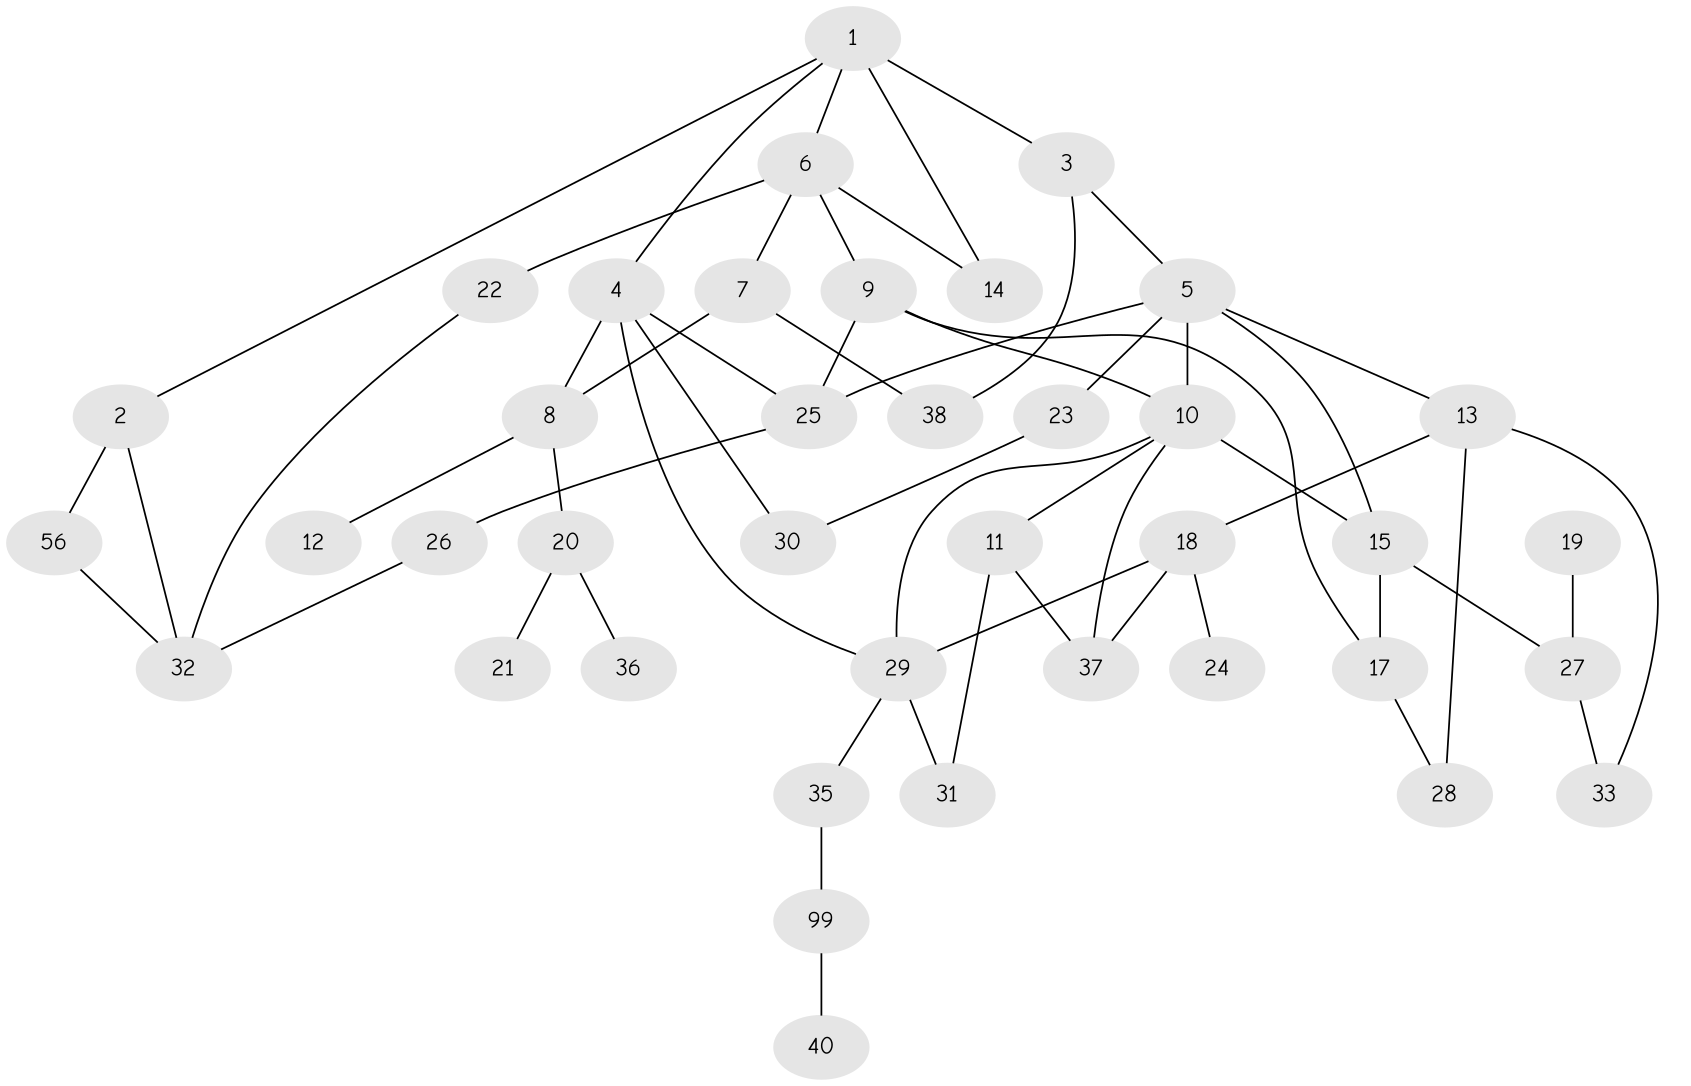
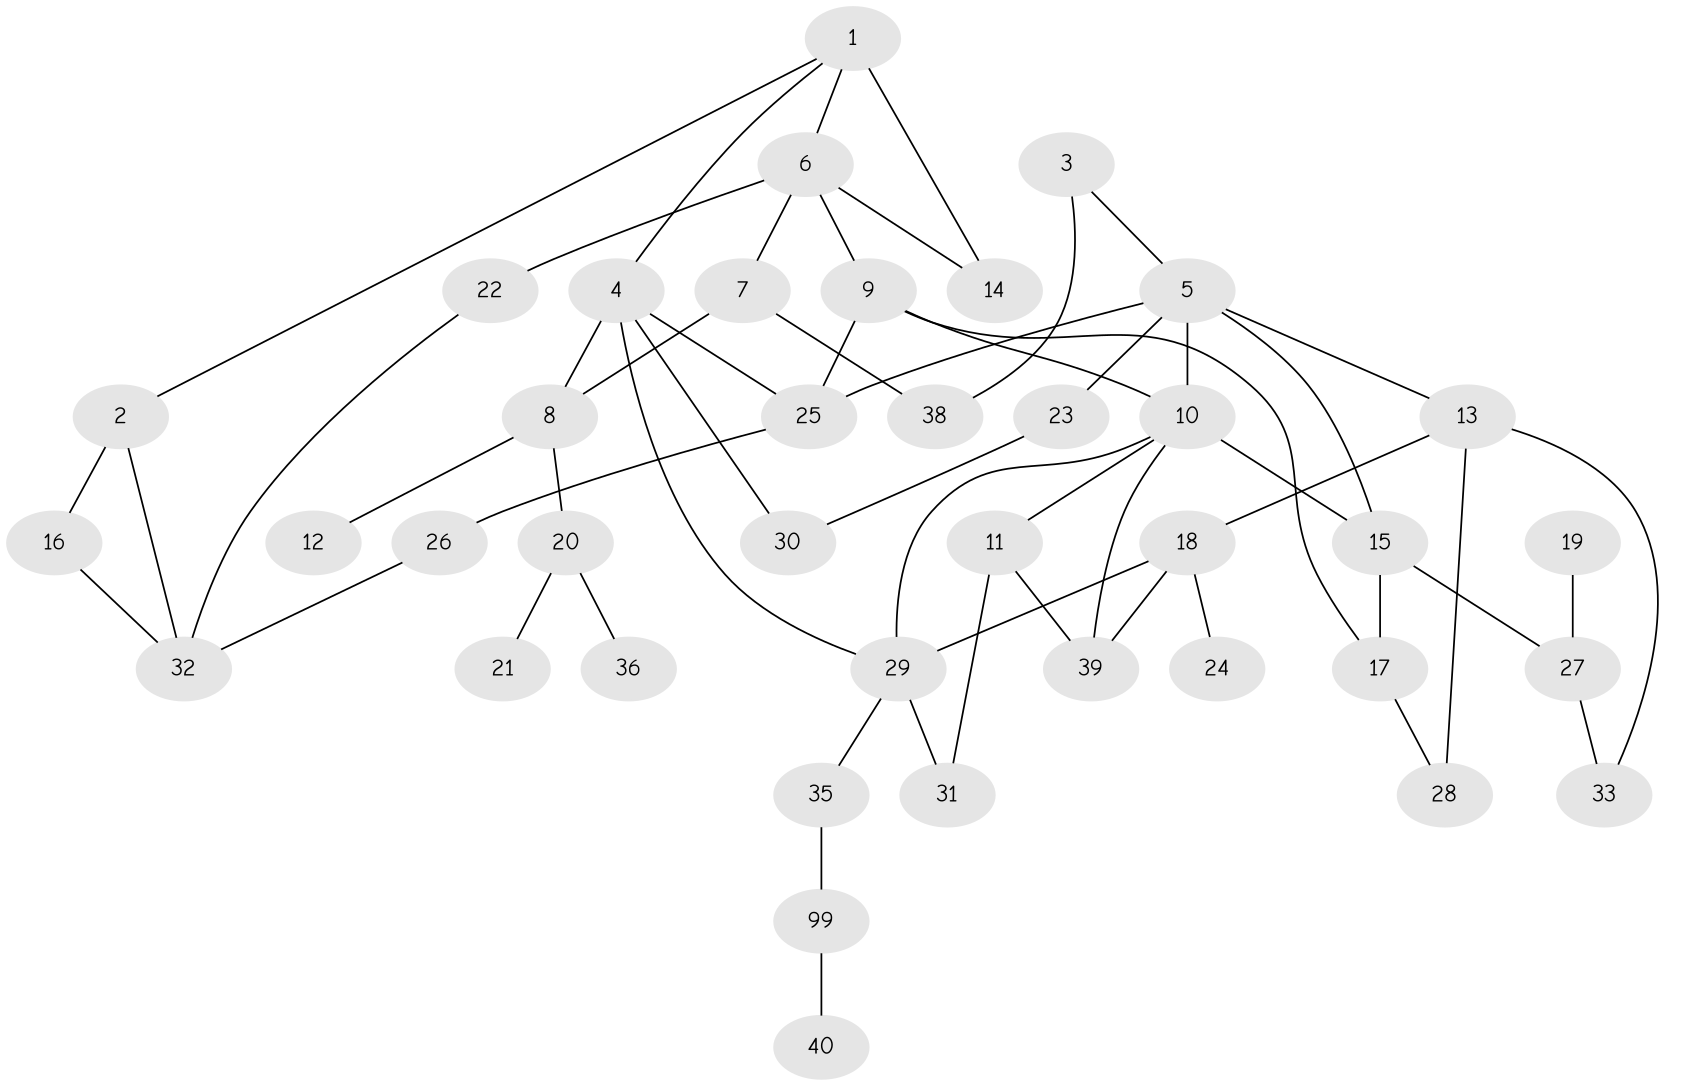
  graph {
    fontname="Comic Neue"
    node [color=gray90 fontname="Comic Neue" style=filled]
    edge [fontname="Comic Neue" weight=1.0]
    1
    2
    3
    4
    6
    14
-   16 [label=56]
+   16
    32
    5
    38
    8
    25
    29
    30
    7
    9
    22
    10
    13
    15
    23
    12
    20
    26
    31
    35
    11
-   37
+   37 [label=39]
    18
    28
    33
    17
    27
    19
    21
    36
    24
    n38 [label=99]
    40
    1 -- 2
-   1 -- 3 [weight=2.0]
    1 -- 4
    1 -- 6
    1 -- 14
    2 -- 16
    2 -- 32
    3 -- 5
    3 -- 38
    4 -- 8
    4 -- 25
    4 -- 29
    4 -- 30
    6 -- 14
    6 -- 7
    6 -- 9
    6 -- 22 [weight=2.0]
    16 -- 32
    5 -- 25
    5 -- 10
    5 -- 13
    5 -- 15
    5 -- 23
    8 -- 12
    8 -- 20
    25 -- 26
    29 -- 31 [weight=2.0]
    29 -- 35
    7 -- 38
    7 -- 8
    9 -- 25
    9 -- 10
    9 -- 17
    22 -- 32
    10 -- 29
    10 -- 15 [weight=3.0]
    10 -- 11
    10 -- 37
    13 -- 18
    13 -- 28
    13 -- 33
    15 -- 17
    15 -- 27
    23 -- 30
    20 -- 21
    20 -- 36
    26 -- 32
    35 -- n38
    11 -- 31
    11 -- 37 [weight=2.0]
    18 -- 29
    18 -- 37
    18 -- 24
    17 -- 28
    27 -- 33
    19 -- 27
    n38 -- 40
  }
